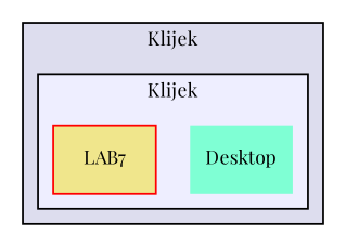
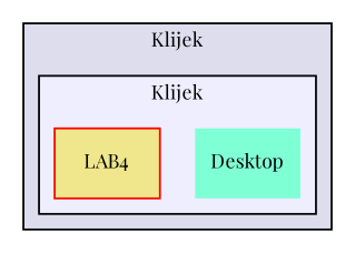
  digraph {
    compound=true
    fontname="Playfair Display"
    node [fontname="Playfair Display" fontsize=10 style=filled]
    n1 [label=Desktop shape=plaintext fillcolor=aquamarine]
-   n2 [color=red fillcolor=khaki label=LAB7 shape=box]
+   n2 [color=red fillcolor=khaki label=LAB4 shape=box]
    subgraph cluster_1 {
      bgcolor="#ddddee"
      fontsize=10
      label=Klijek
      pencolor=black
      subgraph cluster_2 {
        bgcolor="#eeeeff"
        fontsize=10
        pencolor=black
        n1
        n2
      }
    }
  }
